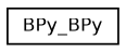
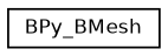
  digraph {
    rankdir=LR
-   n1 [color=black fillcolor=white fontname=Helvetica fontsize=10 height=0.2 label=BPy_BPy shape=record style=filled width=0.4]
+   n1 [color=black fillcolor=white fontname=Helvetica fontsize=10 height=0.2 label=BPy_BMesh shape=record style=filled width=0.4]
  }
